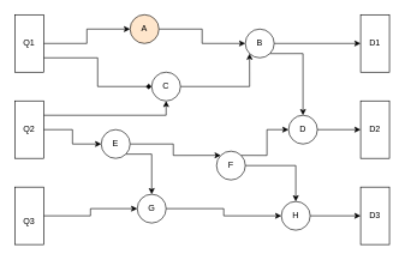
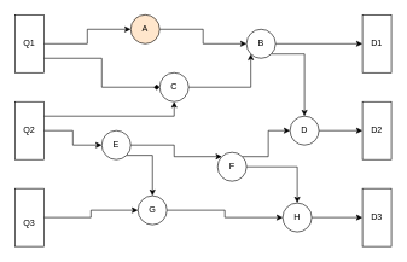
  <mxCell id="0" />
  <mxCell id="1" parent="0" />
  <mxCell id="2" style="edgeStyle=orthogonalEdgeStyle;rounded=0;orthogonalLoop=1;jettySize=auto;html=1;exitX=1;exitY=0.5;exitDx=0;exitDy=0;entryX=0;entryY=0.5;entryDx=0;entryDy=0;" edge="1" parent="1" source="4" target="12"><mxGeometry relative="1" as="geometry" /></mxCell>
  <mxCell id="3" style="edgeStyle=orthogonalEdgeStyle;rounded=0;orthogonalLoop=1;jettySize=auto;html=1;exitX=1;exitY=0.75;exitDx=0;exitDy=0;entryX=0;entryY=0.5;entryDx=0;entryDy=0;endArrow=diamond;" edge="1" parent="1" source="4" target="14"><mxGeometry relative="1" as="geometry" /></mxCell>
  <mxCell id="4" value="Q1" style="rounded=0;whiteSpace=wrap;html=1;" vertex="1" parent="1"><mxGeometry x="20" y="20" width="40" height="80" as="geometry" /></mxCell>
  <mxCell id="5" value="D1" style="rounded=0;whiteSpace=wrap;html=1;" vertex="1" parent="1"><mxGeometry x="500" y="20" width="40" height="80" as="geometry" /></mxCell>
  <mxCell id="6" style="edgeStyle=orthogonalEdgeStyle;rounded=0;orthogonalLoop=1;jettySize=auto;html=1;exitX=1;exitY=0.25;exitDx=0;exitDy=0;entryX=0.5;entryY=1;entryDx=0;entryDy=0;" edge="1" parent="1" source="8" target="14"><mxGeometry relative="1" as="geometry" /></mxCell>
  <mxCell id="7" style="edgeStyle=orthogonalEdgeStyle;rounded=0;orthogonalLoop=1;jettySize=auto;html=1;exitX=1;exitY=0.5;exitDx=0;exitDy=0;entryX=0;entryY=0.5;entryDx=0;entryDy=0;" edge="1" parent="1" source="8" target="17"><mxGeometry relative="1" as="geometry" /></mxCell>
  <mxCell id="8" value="Q2" style="rounded=0;whiteSpace=wrap;html=1;" vertex="1" parent="1"><mxGeometry x="20" y="140" width="40" height="80" as="geometry" /></mxCell>
  <mxCell id="9" style="edgeStyle=orthogonalEdgeStyle;rounded=0;orthogonalLoop=1;jettySize=auto;html=1;exitX=1;exitY=0.5;exitDx=0;exitDy=0;entryX=0;entryY=0.5;entryDx=0;entryDy=0;" edge="1" parent="1" source="10" target="24"><mxGeometry relative="1" as="geometry" /></mxCell>
  <mxCell id="10" value="&lt;br&gt;Q3" style="rounded=0;whiteSpace=wrap;html=1;" vertex="1" parent="1"><mxGeometry x="20" y="260" width="40" height="80" as="geometry" /></mxCell>
  <mxCell id="11" style="edgeStyle=orthogonalEdgeStyle;rounded=0;orthogonalLoop=1;jettySize=auto;html=1;exitX=1;exitY=0.5;exitDx=0;exitDy=0;entryX=0;entryY=0.5;entryDx=0;entryDy=0;" edge="1" parent="1" source="12" target="20"><mxGeometry relative="1" as="geometry" /></mxCell>
  <mxCell id="12" value="A" style="ellipse;whiteSpace=wrap;html=1;aspect=fixed;fillColor=#ffe6cc;" vertex="1" parent="1"><mxGeometry x="180" y="20" width="40" height="40" as="geometry" /></mxCell>
  <mxCell id="13" style="edgeStyle=orthogonalEdgeStyle;rounded=0;orthogonalLoop=1;jettySize=auto;html=1;exitX=1;exitY=0.5;exitDx=0;exitDy=0;entryX=0;entryY=1;entryDx=0;entryDy=0;" edge="1" parent="1" source="14" target="20"><mxGeometry relative="1" as="geometry" /></mxCell>
- <mxCell id="14" value="C" style="ellipse;whiteSpace=wrap;html=1;aspect=fixed;" vertex="1" parent="1"><mxGeometry x="210" y="100" width="40" height="40" as="geometry" /></mxCell>
+ <mxCell id="14" value="C" style="ellipse;whiteSpace=wrap;html=1;aspect=fixed;" vertex="1" parent="1"><mxGeometry x="220" y="100" width="40" height="40" as="geometry" /></mxCell>
  <mxCell id="15" style="edgeStyle=orthogonalEdgeStyle;rounded=0;orthogonalLoop=1;jettySize=auto;html=1;exitX=1;exitY=1;exitDx=0;exitDy=0;entryX=0.5;entryY=0;entryDx=0;entryDy=0;" edge="1" parent="1" source="17" target="24"><mxGeometry relative="1" as="geometry" /></mxCell>
  <mxCell id="16" style="edgeStyle=orthogonalEdgeStyle;rounded=0;orthogonalLoop=1;jettySize=auto;html=1;exitX=1;exitY=0.5;exitDx=0;exitDy=0;entryX=0;entryY=0;entryDx=0;entryDy=0;" edge="1" parent="1" source="17" target="27"><mxGeometry relative="1" as="geometry" /></mxCell>
  <mxCell id="17" value="E" style="ellipse;whiteSpace=wrap;html=1;aspect=fixed;" vertex="1" parent="1"><mxGeometry x="140" y="180" width="40" height="40" as="geometry" /></mxCell>
  <mxCell id="18" style="edgeStyle=orthogonalEdgeStyle;rounded=0;orthogonalLoop=1;jettySize=auto;html=1;exitX=1;exitY=0.5;exitDx=0;exitDy=0;entryX=0;entryY=0.5;entryDx=0;entryDy=0;" edge="1" parent="1" source="20" target="5"><mxGeometry relative="1" as="geometry" /></mxCell>
  <mxCell id="19" style="edgeStyle=orthogonalEdgeStyle;rounded=0;orthogonalLoop=1;jettySize=auto;html=1;exitX=1;exitY=1;exitDx=0;exitDy=0;entryX=0.5;entryY=0;entryDx=0;entryDy=0;" edge="1" parent="1" source="20" target="31"><mxGeometry relative="1" as="geometry" /></mxCell>
  <mxCell id="20" value="B" style="ellipse;whiteSpace=wrap;html=1;aspect=fixed;" vertex="1" parent="1"><mxGeometry x="340" y="40" width="40" height="40" as="geometry" /></mxCell>
  <mxCell id="21" value="D2" style="rounded=0;whiteSpace=wrap;html=1;" vertex="1" parent="1"><mxGeometry x="500" y="140" width="40" height="80" as="geometry" /></mxCell>
  <mxCell id="22" value="D3" style="rounded=0;whiteSpace=wrap;html=1;" vertex="1" parent="1"><mxGeometry x="500" y="260" width="40" height="80" as="geometry" /></mxCell>
  <mxCell id="23" style="edgeStyle=orthogonalEdgeStyle;rounded=0;orthogonalLoop=1;jettySize=auto;html=1;exitX=1;exitY=0.5;exitDx=0;exitDy=0;entryX=0;entryY=0.5;entryDx=0;entryDy=0;" edge="1" parent="1" source="24" target="29"><mxGeometry relative="1" as="geometry" /></mxCell>
  <mxCell id="24" value="G" style="ellipse;whiteSpace=wrap;html=1;aspect=fixed;" vertex="1" parent="1"><mxGeometry x="190" y="270" width="40" height="40" as="geometry" /></mxCell>
  <mxCell id="25" style="edgeStyle=orthogonalEdgeStyle;rounded=0;orthogonalLoop=1;jettySize=auto;html=1;exitX=1;exitY=0.5;exitDx=0;exitDy=0;entryX=0.5;entryY=0;entryDx=0;entryDy=0;" edge="1" parent="1" source="27" target="29"><mxGeometry relative="1" as="geometry" /></mxCell>
  <mxCell id="26" style="edgeStyle=orthogonalEdgeStyle;rounded=0;orthogonalLoop=1;jettySize=auto;html=1;exitX=1;exitY=0;exitDx=0;exitDy=0;entryX=0;entryY=0.5;entryDx=0;entryDy=0;" edge="1" parent="1" source="27" target="31"><mxGeometry relative="1" as="geometry" /></mxCell>
  <mxCell id="27" value="F" style="ellipse;whiteSpace=wrap;html=1;aspect=fixed;" vertex="1" parent="1"><mxGeometry x="300" y="210" width="40" height="40" as="geometry" /></mxCell>
  <mxCell id="28" style="edgeStyle=orthogonalEdgeStyle;rounded=0;orthogonalLoop=1;jettySize=auto;html=1;exitX=1;exitY=0.5;exitDx=0;exitDy=0;entryX=0;entryY=0.5;entryDx=0;entryDy=0;" edge="1" parent="1" source="29" target="22"><mxGeometry relative="1" as="geometry" /></mxCell>
  <mxCell id="29" value="H" style="ellipse;whiteSpace=wrap;html=1;aspect=fixed;" vertex="1" parent="1"><mxGeometry x="390" y="280" width="40" height="40" as="geometry" /></mxCell>
  <mxCell id="30" style="edgeStyle=orthogonalEdgeStyle;rounded=0;orthogonalLoop=1;jettySize=auto;html=1;exitX=1;exitY=0.5;exitDx=0;exitDy=0;entryX=0;entryY=0.5;entryDx=0;entryDy=0;" edge="1" parent="1" source="31" target="21"><mxGeometry relative="1" as="geometry" /></mxCell>
  <mxCell id="31" value="D" style="ellipse;whiteSpace=wrap;html=1;aspect=fixed;" vertex="1" parent="1"><mxGeometry x="400" y="160" width="40" height="40" as="geometry" /></mxCell>
